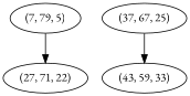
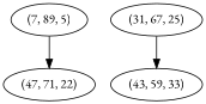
  digraph {
    fontname="EB Garamond"
    node [fontname="EB Garamond"]
    edge [fontname="EB Garamond"]
-   "(7, 89, 5)" [label="(7, 79, 5)"]
-   "(27, 71, 22)"
-   "(31, 67, 25)" [label="(37, 67, 25)"]
+   "(7, 89, 5)"
+   "(27, 71, 22)" [label="(47, 71, 22)"]
+   "(31, 67, 25)"
    "(43, 59, 33)"
    "(7, 89, 5)" -> "(27, 71, 22)"
    "(31, 67, 25)" -> "(43, 59, 33)"
  }
